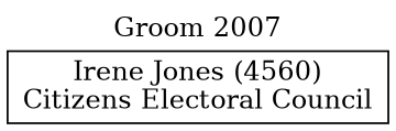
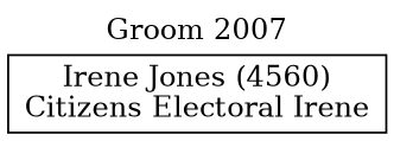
  digraph {
    label="Groom 2007"
    labelloc=t
    mclimit=10
-   n1 [label="Irene Jones (4560)\nCitizens Electoral Council" shape=box]
+   n1 [label="Irene Jones (4560)\nCitizens Electoral Irene" shape=box]
  }
